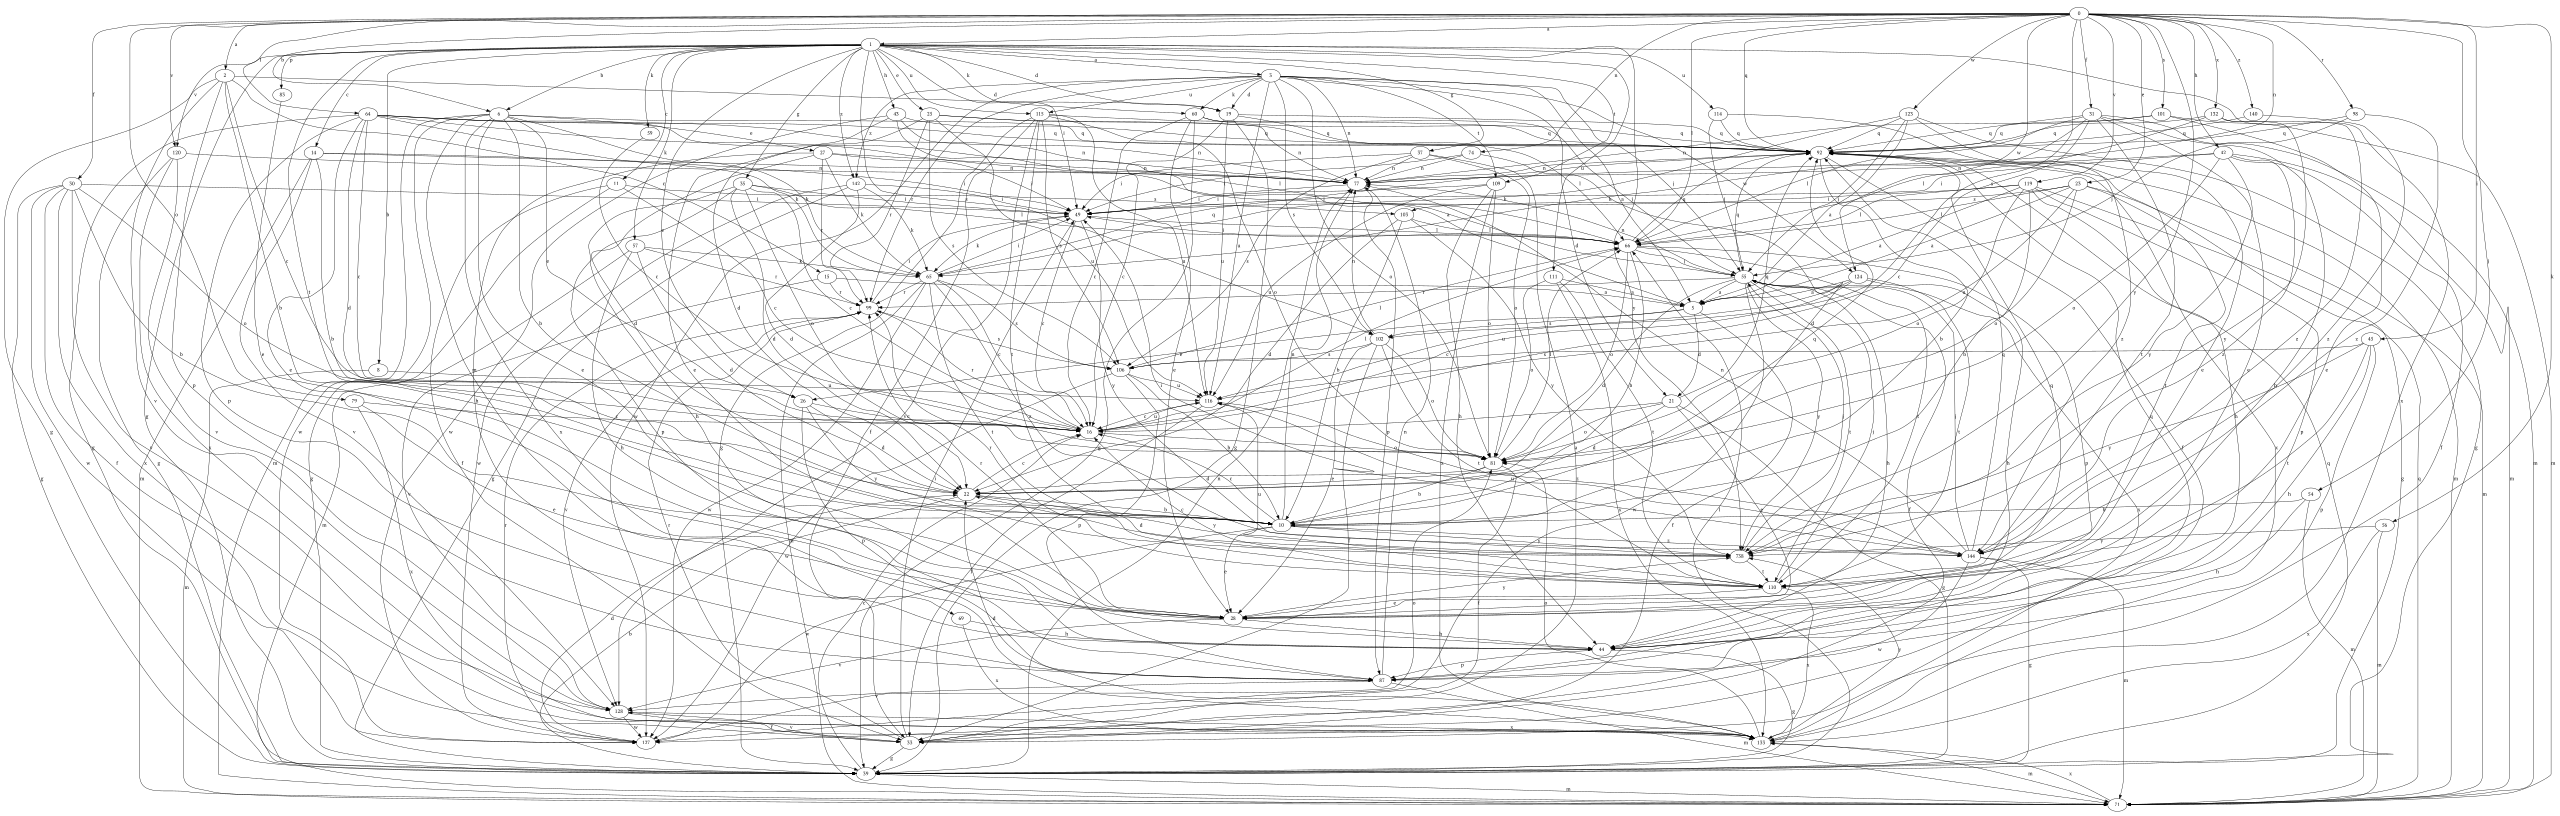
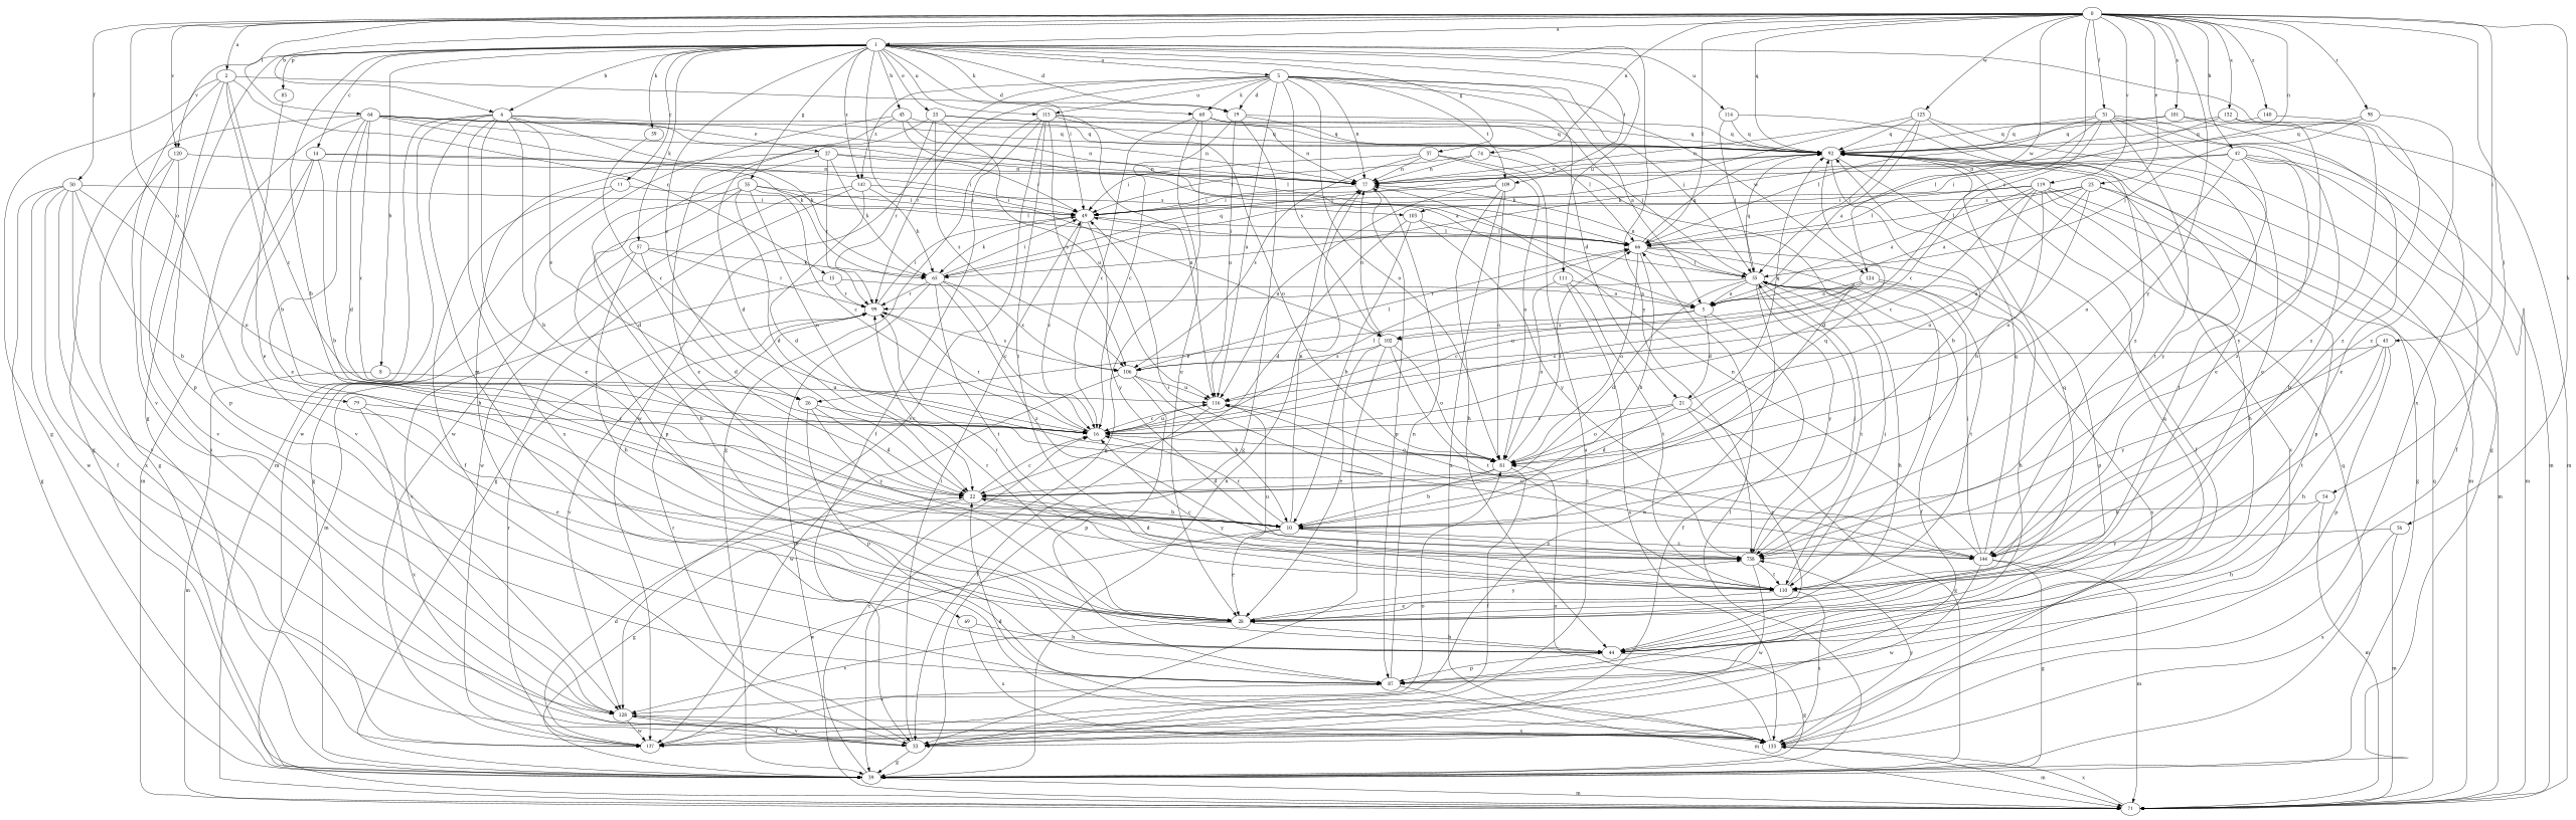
  strict digraph {
    fontname="PT Serif"
    node [fontname="PT Serif"]
    edge [fontname="PT Serif"]
    0
    1
    2
    6
    23
    30
    31
    42
    45
    54
    56
    64
    66
    74
    77
    79
    92
    98
    101
    102
    119
    120
    123
    124
    132
    n26 [label=738]
    140
    3
    8
    10
    11
    14
    19
    25
    26
    35
    37
    39
    43
    49
    57
    59
    60
    83
    109
    111
    114
    115
    133
    142
    15
    16
    87
    n54 [label=128]
    127
    27
    28
    n58 [label=65]
    69
    71
    5
    81
    116
    103
    110
    33
    44
    144
    n69 [label=106]
    55
    22
    21
    99
    0 -> 1 [label=a]
    0 -> 2 [label=a]
    0 -> 6 [label=b]
    0 -> 23 [label=e]
    0 -> 30 [label=f]
    0 -> 31 [label=f]
    0 -> 42 [label=h]
    0 -> 45 [label=i]
    0 -> 54 [label=j]
    0 -> 56 [label=k]
    0 -> 64 [label=l]
    0 -> 66 [label=l]
    0 -> 74 [label=n]
    0 -> 77 [label=n]
    0 -> 79 [label=o]
    0 -> 92 [label=q]
    0 -> 98 [label=r]
    0 -> 101 [label=s]
    0 -> 102 [label=s]
    0 -> 119 [label=v]
    0 -> 120 [label=v]
    0 -> 123 [label=w]
    0 -> 124 [label=w]
    0 -> 132 [label=x]
    0 -> n26 [label=y]
    0 -> 140 [label=z]
    1 -> 6 [label=b]
    1 -> 102 [label=s]
    1 -> 120 [label=v]
    1 -> n26 [label=y]
    1 -> 3 [label=a]
    1 -> 8 [label=b]
-   1 -> 10 [label=t]
+   1 -> 10 [label=b]
    1 -> 11 [label=c]
    1 -> 14 [label=c]
    1 -> 19 [label=d]
    1 -> 25 [label=e]
    1 -> 26 [label=e]
    1 -> 35 [label=g]
    1 -> 37 [label=g]
    1 -> 39 [label=g]
    1 -> 43 [label=h]
    1 -> 49 [label=i]
    1 -> 57 [label=k]
    1 -> 59 [label=k]
    1 -> 60 [label=k]
    1 -> 83 [label=p]
    1 -> 109 [label=t]
    1 -> 111 [label=u]
    1 -> 114 [label=u]
    1 -> 115 [label=u]
    1 -> 133 [label=x]
    1 -> 142 [label=z]
    2 -> 10 [label=b]
    2 -> 19 [label=d]
    2 -> 39 [label=g]
    2 -> 15 [label=c]
    2 -> 16 [label=c]
    2 -> 87 [label=p]
    2 -> n54 [label=v]
    6 -> 92 [label=q]
    6 -> 10 [label=b]
    6 -> 26 [label=e]
    6 -> 133 [label=x]
    6 -> 127 [label=w]
    6 -> 27 [label=e]
    6 -> 28 [label=e]
    6 -> n58 [label=k]
    6 -> 69 [label=m]
    6 -> 71 [label=m]
    23 -> 66 [label=l]
    23 -> 71 [label=m]
    23 -> 5 [label=a]
    23 -> 81 [label=o]
    23 -> 116 [label=u]
    23 -> 103 [label=s]
    23 -> 110 [label=t]
    30 -> 10 [label=b]
    30 -> 39 [label=g]
    30 -> 49 [label=i]
    30 -> 133 [label=x]
    30 -> n54 [label=v]
    30 -> 127 [label=w]
    30 -> 81 [label=o]
    30 -> 33 [label=f]
    31 -> 66 [label=l]
    31 -> 92 [label=q]
    31 -> 16 [label=c]
    31 -> 28 [label=e]
    31 -> n58 [label=k]
    31 -> 71 [label=m]
    31 -> 110 [label=t]
    31 -> 44 [label=h]
    42 -> 77 [label=n]
    42 -> n26 [label=y]
    42 -> 49 [label=i]
    42 -> 71 [label=m]
    42 -> 81 [label=o]
    42 -> 33 [label=f]
    42 -> 144 [label=z]
    45 -> n26 [label=y]
    45 -> 87 [label=p]
    45 -> 110 [label=t]
    45 -> 44 [label=h]
    45 -> n69 [label=s]
    54 -> 10 [label=b]
    54 -> 71 [label=m]
    54 -> 44 [label=h]
    56 -> n26 [label=y]
    56 -> 133 [label=x]
    56 -> 71 [label=m]
    64 -> 66 [label=l]
    64 -> 77 [label=n]
    64 -> 92 [label=q]
    64 -> 39 [label=g]
    64 -> 16 [label=c]
    64 -> 87 [label=p]
    64 -> 28 [label=e]
    64 -> n58 [label=k]
    64 -> 55 [label=j]
    64 -> 22 [label=d]
    66 -> 92 [label=q]
    66 -> 10 [label=b]
    66 -> 49 [label=i]
    66 -> 87 [label=p]
    66 -> 81 [label=o]
    66 -> 110 [label=t]
    66 -> 55 [label=j]
    74 -> 77 [label=n]
    74 -> 49 [label=i]
    74 -> 22 [label=d]
    77 -> 49 [label=i]
    77 -> 87 [label=p]
    79 -> 133 [label=x]
    79 -> 16 [label=c]
    79 -> 28 [label=e]
    92 -> 77 [label=n]
    92 -> 10 [label=b]
    92 -> 133 [label=x]
    92 -> 71 [label=m]
    92 -> 33 [label=f]
    98 -> 92 [label=q]
    98 -> 144 [label=z]
    98 -> 55 [label=j]
    101 -> 77 [label=n]
    101 -> 92 [label=q]
    101 -> 28 [label=e]
    101 -> 71 [label=m]
    102 -> 77 [label=n]
    102 -> 28 [label=e]
    102 -> 81 [label=o]
    102 -> 110 [label=t]
    102 -> 33 [label=f]
    102 -> n69 [label=s]
    119 -> 66 [label=l]
    119 -> 10 [label=b]
    119 -> 39 [label=g]
    119 -> 49 [label=i]
    119 -> 87 [label=p]
    119 -> 5 [label=a]
    119 -> 81 [label=o]
    119 -> 44 [label=h]
    120 -> 77 [label=n]
    120 -> 39 [label=g]
    120 -> 133 [label=x]
    120 -> n54 [label=v]
    123 -> 92 [label=q]
    123 -> 39 [label=g]
    123 -> 28 [label=e]
    123 -> n58 [label=k]
    123 -> 5 [label=a]
    123 -> 55 [label=j]
    124 -> 16 [label=c]
    124 -> 5 [label=a]
    124 -> 116 [label=u]
    124 -> 110 [label=t]
    124 -> 44 [label=h]
    132 -> 66 [label=l]
    132 -> 92 [label=q]
    132 -> n26 [label=y]
    132 -> 144 [label=z]
-   n58 -> 127 [label=w]
+   n26 -> 127 [label=w]
    n26 -> 110 [label=t]
    n26 -> 55 [label=j]
    n26 -> 22 [label=d]
    140 -> 92 [label=q]
    140 -> 144 [label=z]
    3 -> 77 [label=n]
    3 -> 102 [label=s]
    3 -> 124 [label=w]
    3 -> 19 [label=d]
    3 -> 60 [label=k]
    3 -> 109 [label=t]
    3 -> 115 [label=u]
    3 -> 142 [label=z]
    3 -> 127 [label=w]
    3 -> 5 [label=a]
    3 -> 81 [label=o]
    3 -> 116 [label=u]
    3 -> 55 [label=j]
    3 -> 21 [label=d]
    3 -> 99 [label=r]
    8 -> 71 [label=m]
    8 -> 116 [label=u]
    10 -> 77 [label=n]
    10 -> 92 [label=q]
    10 -> n26 [label=y]
    10 -> 16 [label=c]
    10 -> 127 [label=w]
    10 -> 28 [label=e]
    10 -> 144 [label=z]
    11 -> 39 [label=g]
-   11 -> 16 [label=c]
+   119 -> 16 [label=c]
    11 -> 103 [label=s]
    11 -> 33 [label=f]
    14 -> 77 [label=n]
    14 -> 10 [label=b]
    14 -> 49 [label=i]
    14 -> n54 [label=v]
    14 -> 71 [label=m]
    19 -> 66 [label=l]
    19 -> 92 [label=q]
    19 -> 39 [label=g]
    19 -> 16 [label=c]
    19 -> 116 [label=u]
    25 -> 77 [label=n]
    25 -> 92 [label=q]
    25 -> 28 [label=e]
    25 -> 116 [label=u]
    25 -> n69 [label=s]
    25 -> 99 [label=r]
    26 -> n26 [label=y]
    26 -> 16 [label=c]
    26 -> 87 [label=p]
    26 -> 22 [label=d]
    35 -> 66 [label=l]
    35 -> 49 [label=i]
    35 -> 16 [label=c]
    35 -> 87 [label=p]
    35 -> 81 [label=o]
    35 -> 44 [label=h]
    35 -> 22 [label=d]
    37 -> 77 [label=n]
    37 -> 49 [label=i]
    37 -> 81 [label=o]
    37 -> 33 [label=a]
    37 -> n69 [label=s]
    39 -> 66 [label=l]
    39 -> 77 [label=n]
    39 -> 92 [label=q]
    39 -> 16 [label=c]
    39 -> 71 [label=m]
    43 -> 77 [label=n]
    43 -> 92 [label=q]
    43 -> 127 [label=w]
    43 -> 5 [label=a]
    43 -> 22 [label=d]
    49 -> 66 [label=l]
    49 -> n26 [label=y]
    49 -> 16 [label=c]
    49 -> n58 [label=k]
    57 -> n58 [label=k]
    57 -> 71 [label=m]
    57 -> 44 [label=h]
    57 -> 22 [label=d]
    57 -> 99 [label=r]
    59 -> 16 [label=c]
    60 -> 92 [label=q]
    60 -> 39 [label=g]
    60 -> 16 [label=c]
    60 -> 28 [label=e]
    60 -> 55 [label=j]
    83 -> 28 [label=e]
    109 -> 49 [label=i]
    109 -> 133 [label=x]
    109 -> 81 [label=o]
    109 -> 116 [label=u]
    109 -> 44 [label=h]
    111 -> 133 [label=x]
    111 -> 5 [label=a]
    111 -> 81 [label=o]
    111 -> 110 [label=t]
    114 -> 92 [label=q]
    114 -> 144 [label=z]
    114 -> 55 [label=j]
    115 -> 92 [label=q]
    115 -> 39 [label=g]
    115 -> n54 [label=v]
    115 -> 81 [label=o]
    115 -> 116 [label=u]
    115 -> 110 [label=t]
    115 -> 33 [label=f]
    115 -> n69 [label=s]
    133 -> n26 [label=y]
    133 -> 71 [label=m]
    133 -> 81 [label=o]
    133 -> 22 [label=d]
    142 -> 39 [label=g]
    142 -> 49 [label=i]
    142 -> 127 [label=w]
    142 -> n58 [label=k]
    142 -> 22 [label=d]
    15 -> n54 [label=v]
    15 -> 5 [label=a]
    15 -> 99 [label=r]
    16 -> 66 [label=l]
    16 -> 81 [label=o]
    16 -> 116 [label=u]
    16 -> 99 [label=r]
    87 -> 77 [label=n]
    87 -> 92 [label=q]
    87 -> n54 [label=v]
    87 -> 71 [label=m]
    n54 -> 133 [label=x]
    n54 -> 127 [label=w]
    n54 -> 33 [label=f]
    127 -> 81 [label=o]
    127 -> 22 [label=d]
    127 -> 99 [label=r]
    27 -> 77 [label=n]
    27 -> 49 [label=i]
    27 -> n58 [label=k]
    27 -> 44 [label=h]
    27 -> 22 [label=d]
    27 -> 99 [label=r]
    28 -> 92 [label=q]
    28 -> n26 [label=y]
    28 -> n54 [label=v]
    28 -> 44 [label=h]
    28 -> 99 [label=r]
    n58 -> 92 [label=q]
    n58 -> 49 [label=i]
    n58 -> 16 [label=c]
    n58 -> 71 [label=m]
    n58 -> 110 [label=t]
    n58 -> 144 [label=z]
    n58 -> n69 [label=s]
    n58 -> 99 [label=r]
    69 -> 133 [label=x]
    69 -> 44 [label=h]
    71 -> 92 [label=q]
    71 -> 133 [label=x]
    5 -> 102 [label=s]
    5 -> 26 [label=e]
    5 -> 33 [label=f]
    5 -> 21 [label=d]
    81 -> 66 [label=l]
    81 -> 10 [label=b]
    81 -> 33 [label=f]
    81 -> 22 [label=d]
    116 -> 16 [label=c]
    116 -> 33 [label=f]
    116 -> 144 [label=z]
    103 -> 66 [label=l]
    103 -> n26 [label=y]
    103 -> 10 [label=b]
    103 -> 22 [label=d]
    110 -> 133 [label=x]
    110 -> 16 [label=c]
    110 -> 28 [label=e]
    110 -> 116 [label=u]
    110 -> 55 [label=j]
    110 -> 99 [label=r]
    33 -> 39 [label=g]
    33 -> 49 [label=i]
    33 -> n54 [label=v]
    33 -> 99 [label=r]
    44 -> 39 [label=g]
    44 -> 87 [label=p]
    144 -> 77 [label=n]
    144 -> 92 [label=q]
    144 -> 39 [label=g]
    144 -> 49 [label=i]
    144 -> 127 [label=w]
    144 -> 71 [label=m]
    144 -> 116 [label=u]
    144 -> 55 [label=j]
    n69 -> 66 [label=l]
    n69 -> 10 [label=b]
    n69 -> 87 [label=p]
    n69 -> 127 [label=w]
    n69 -> 116 [label=u]
    55 -> 77 [label=n]
    55 -> 92 [label=q]
    55 -> n26 [label=y]
    55 -> 133 [label=x]
    55 -> 127 [label=w]
    55 -> 5 [label=a]
    55 -> 110 [label=t]
    55 -> 33 [label=f]
    55 -> 44 [label=h]
    55 -> 22 [label=d]
    55 -> 99 [label=r]
    22 -> n26 [label=y]
    22 -> 10 [label=b]
-   22 -> 39 [label=b]
+   22 -> 39 [label=g]
    22 -> 16 [label=c]
    21 -> 92 [label=q]
    21 -> 39 [label=g]
    21 -> 16 [label=c]
    21 -> 28 [label=e]
    21 -> 81 [label=o]
    21 -> 22 [label=d]
    99 -> 49 [label=i]
    99 -> n54 [label=v]
    99 -> n69 [label=s]
  }
